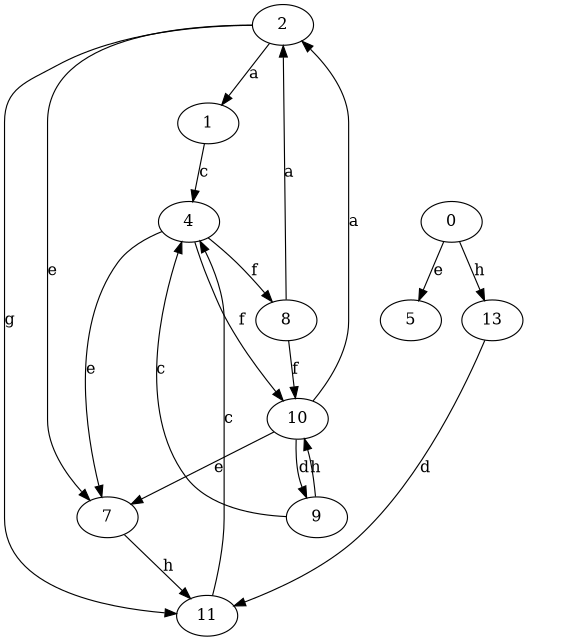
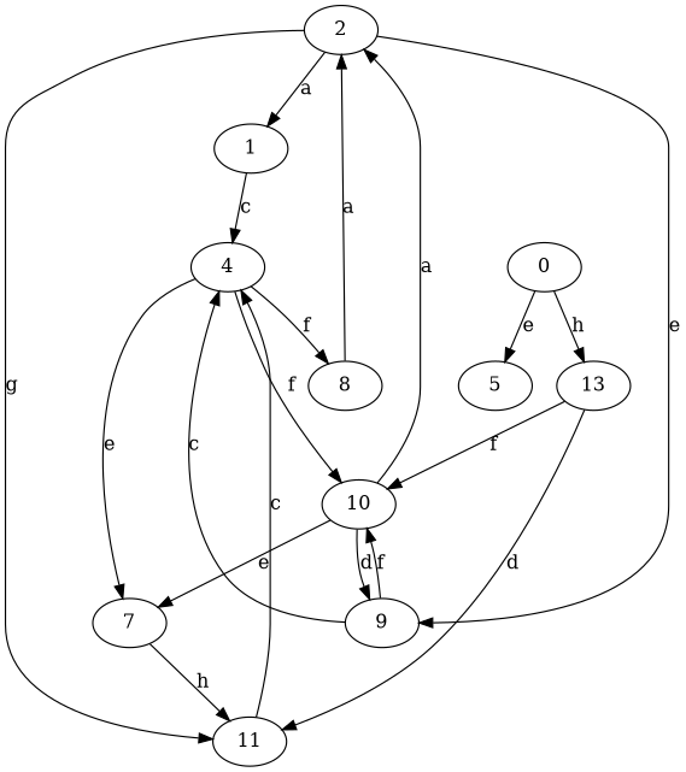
  strict digraph {
    2
    1
    7
    11
    4
    8
    10
    n8 [label=9]
    13
    0
    5
    2 -> 1 [label=a]
-   2 -> 7 [label=e]
+   2 -> n8 [label=e]
    2 -> 11 [label=g]
    1 -> 4 [label=c]
    7 -> 11 [label=h]
    11 -> 4 [label=c]
    4 -> 7 [label=e]
    4 -> 8 [label=f]
    4 -> 10 [label=f]
    8 -> 2 [label=a]
-   8 -> 10 [label=f]
+   13 -> 10 [label=f]
    10 -> 2 [label=a]
    10 -> 7 [label=e]
    10 -> n8 [label=d]
    n8 -> 4 [label=c]
-   n8 -> 10 [label=h]
+   n8 -> 10 [label=f]
    13 -> 11 [label=d]
    0 -> 13 [label=h]
    0 -> 5 [label=e]
  }
